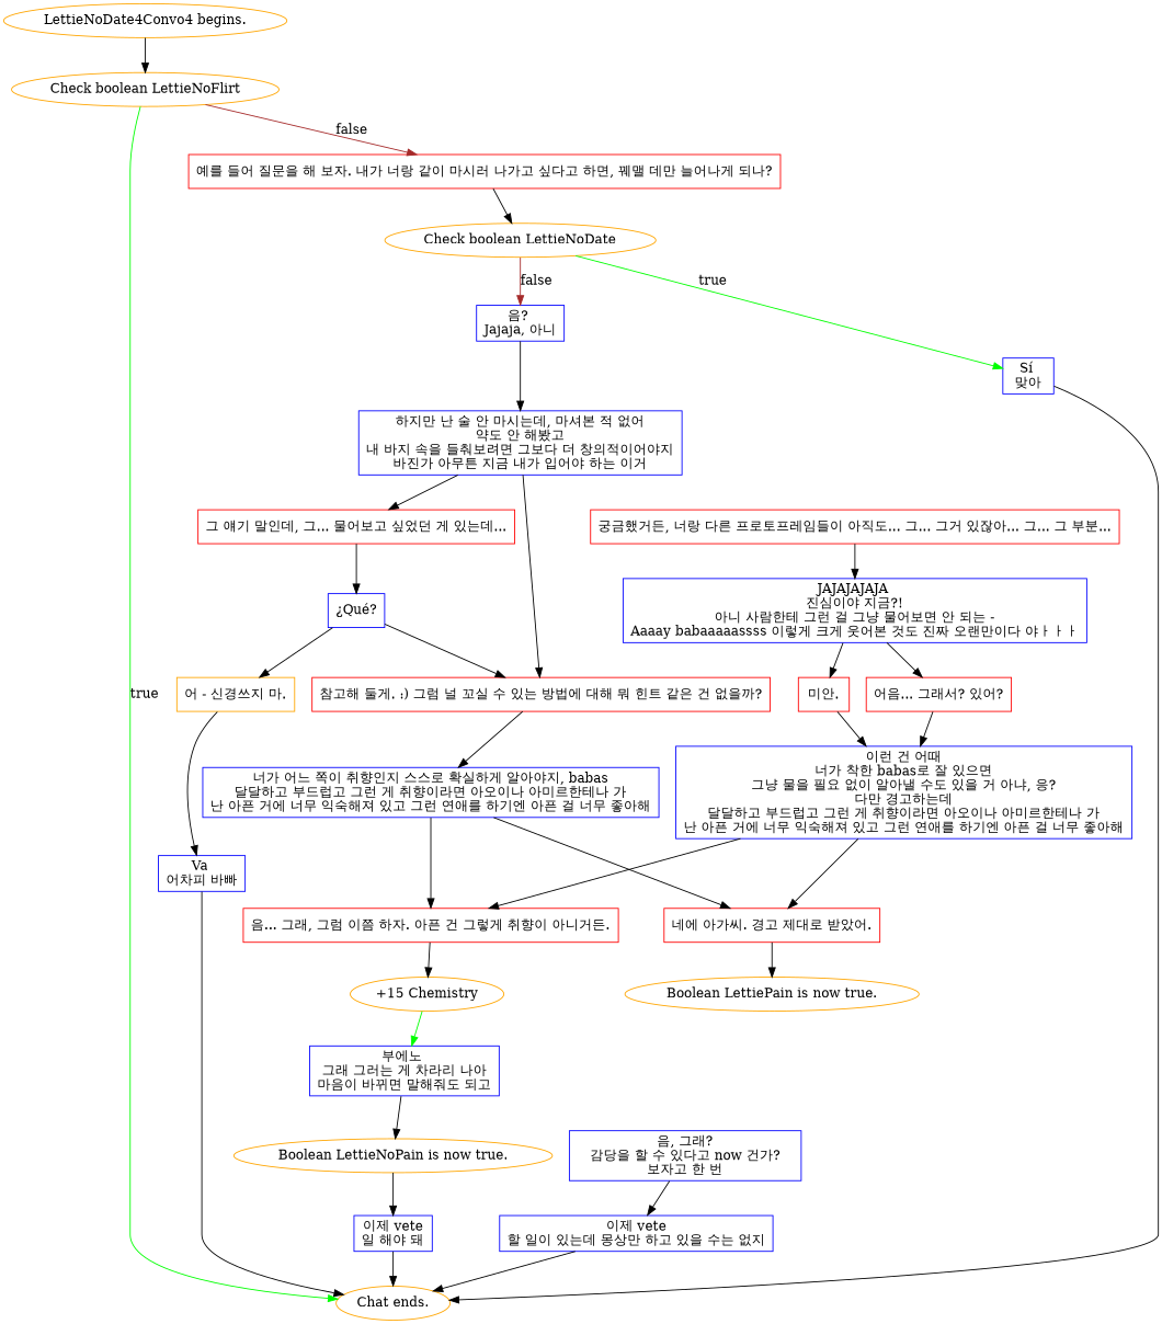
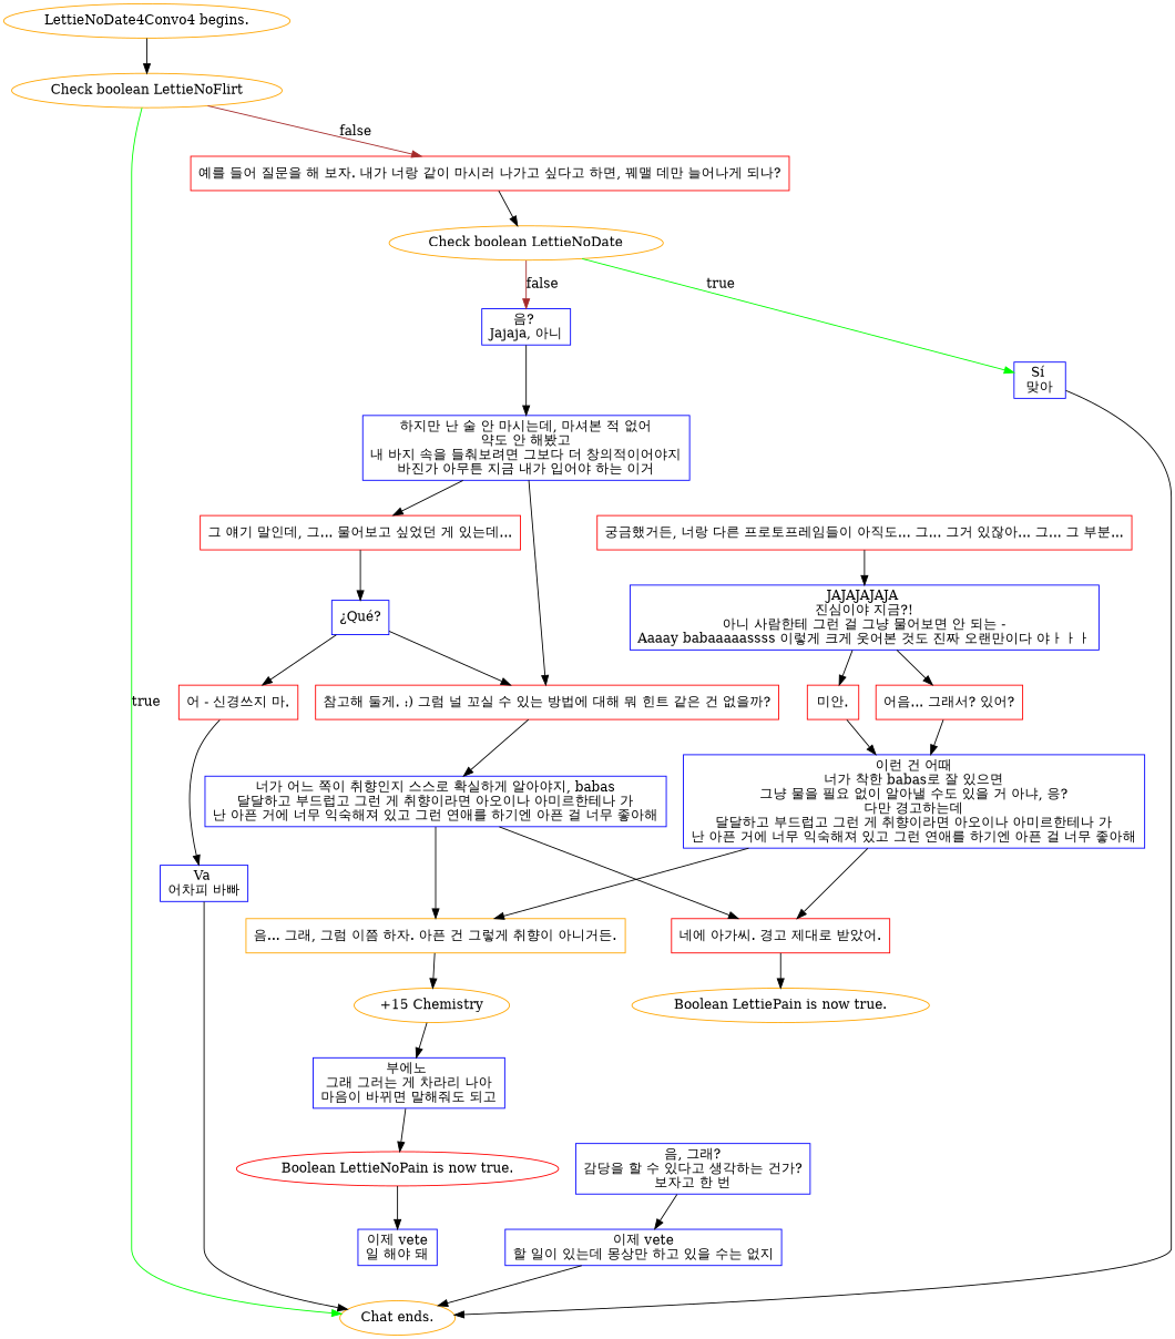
  digraph {
    node [color=blue shape=box]
    n1 [color=orange label="LettieNoDate4Convo4 begins." shape=""]
    n2 [color=orange label="Check boolean LettieNoFlirt" shape=""]
    "Chat ends." [color=orange shape=""]
    n4 [color=red label="예를 들어 질문을 해 보자. 내가 너랑 같이 마시러 나가고 싶다고 하면, 꿰맬 데만 늘어나게 되나?"]
    n5 [color=orange label="Check boolean LettieNoDate" shape=""]
    n6 [label="Sí \n맞아"]
    n7 [label="음? \nJajaja, 아니"]
    n8 [label="하지만 난 술 안 마시는데, 마셔본 적 없어\n약도 안 해봤고\n내 바지 속을 들춰보려면 그보다 더 창의적이어야지\n바진가 아무튼 지금 내가 입어야 하는 이거"]
    n9 [color=red label="참고해 둘게. :) 그럼 널 꼬실 수 있는 방법에 대해 뭐 힌트 같은 건 없을까?"]
    n10 [color=red label="그 얘기 말인데, 그... 물어보고 싶었던 게 있는데..."]
    n11 [label="너가 어느 쪽이 취향인지 스스로 확실하게 알아야지, babas\n달달하고 부드럽고 그런 게 취향이라면 아오이나 아미르한테나 가\n난 아픈 거에 너무 익숙해져 있고 그런 연애를 하기엔 아픈 걸 너무 좋아해"]
    n12 [label="¿Qué?"]
    n13 [color=red label="네에 아가씨. 경고 제대로 받았어."]
-   n14 [color=red label="음... 그래, 그럼 이쯤 하자. 아픈 건 그렇게 취향이 아니거든."]
-   n15 [color=orange label="어 - 신경쓰지 마."]
+   n14 [color=orange label="음... 그래, 그럼 이쯤 하자. 아픈 건 그렇게 취향이 아니거든."]
+   n15 [color=red label="어 - 신경쓰지 마."]
    n16 [color=orange label="Boolean LettiePain is now true." shape=""]
    n17 [color=orange label="+15 Chemistry" shape=""]
    n18 [color=red label="궁금했거든, 너랑 다른 프로토프레임들이 아직도... 그... 그거 있잖아... 그... 그 부분..."]
    n19 [label="JAJAJAJAJA \n진심이야 지금?!\n아니 사람한테 그런 걸 그냥 물어보면 안 되는 -\nAaaay babaaaaassss 이렇게 크게 웃어본 것도 진짜 오랜만이다 야ㅏㅏㅏ"]
    n20 [label="Va \n어차피 바빠"]
    n21 [label="부에노 \n그래 그러는 게 차라리 나아\n마음이 바뀌면 말해줘도 되고"]
    n22 [color=red label="미안."]
    n23 [color=red label="어음... 그래서? 있어?"]
-   n24 [color=orange label="Boolean LettieNoPain is now true." shape=""]
+   n24 [color=red label="Boolean LettieNoPain is now true." shape=""]
    n25 [label="이런 건 어때\n너가 착한 babas로 잘 있으면\n그냥 물을 필요 없이 알아낼 수도 있을 거 아냐, 응?\n다만 경고하는데\n달달하고 부드럽고 그런 게 취향이라면 아오이나 아미르한테나 가\n난 아픈 거에 너무 익숙해져 있고 그런 연애를 하기엔 아픈 걸 너무 좋아해"]
-   n26 [label="음, 그래?\n감당을 할 수 있다고 now 건가?\n보자고 한 번"]
+   n26 [label="음, 그래?\n감당을 할 수 있다고 생각하는 건가?\n보자고 한 번"]
    n27 [label="이제 vete\n할 일이 있는데 몽상만 하고 있을 수는 없지"]
    n28 [label="이제 vete\n일 해야 돼"]
    n1 -> n2
    n2 -> "Chat ends." [color=green label=true]
    n2 -> n4 [color=brown label=false]
    n4 -> n5
    n5 -> n6 [color=green label=true]
    n5 -> n7 [color=brown label=false]
    n6 -> "Chat ends."
    n7 -> n8
    n8 -> n9
    n8 -> n10
    n9 -> n11
    n10 -> n12
    n11 -> n13
    n11 -> n14
    n12 -> n9
    n12 -> n15
    n13 -> n16
    n14 -> n17
    n15 -> n20
-   n17 -> n21 [color=green]
+   n17 -> n21
    n18 -> n19
    n19 -> n22
    n19 -> n23
    n20 -> "Chat ends."
    n21 -> n24
    n22 -> n25
    n23 -> n25
    n24 -> n28
    n25 -> n13
    n25 -> n14
    n26 -> n27
    n27 -> "Chat ends."
-   n28 -> "Chat ends."
  }
